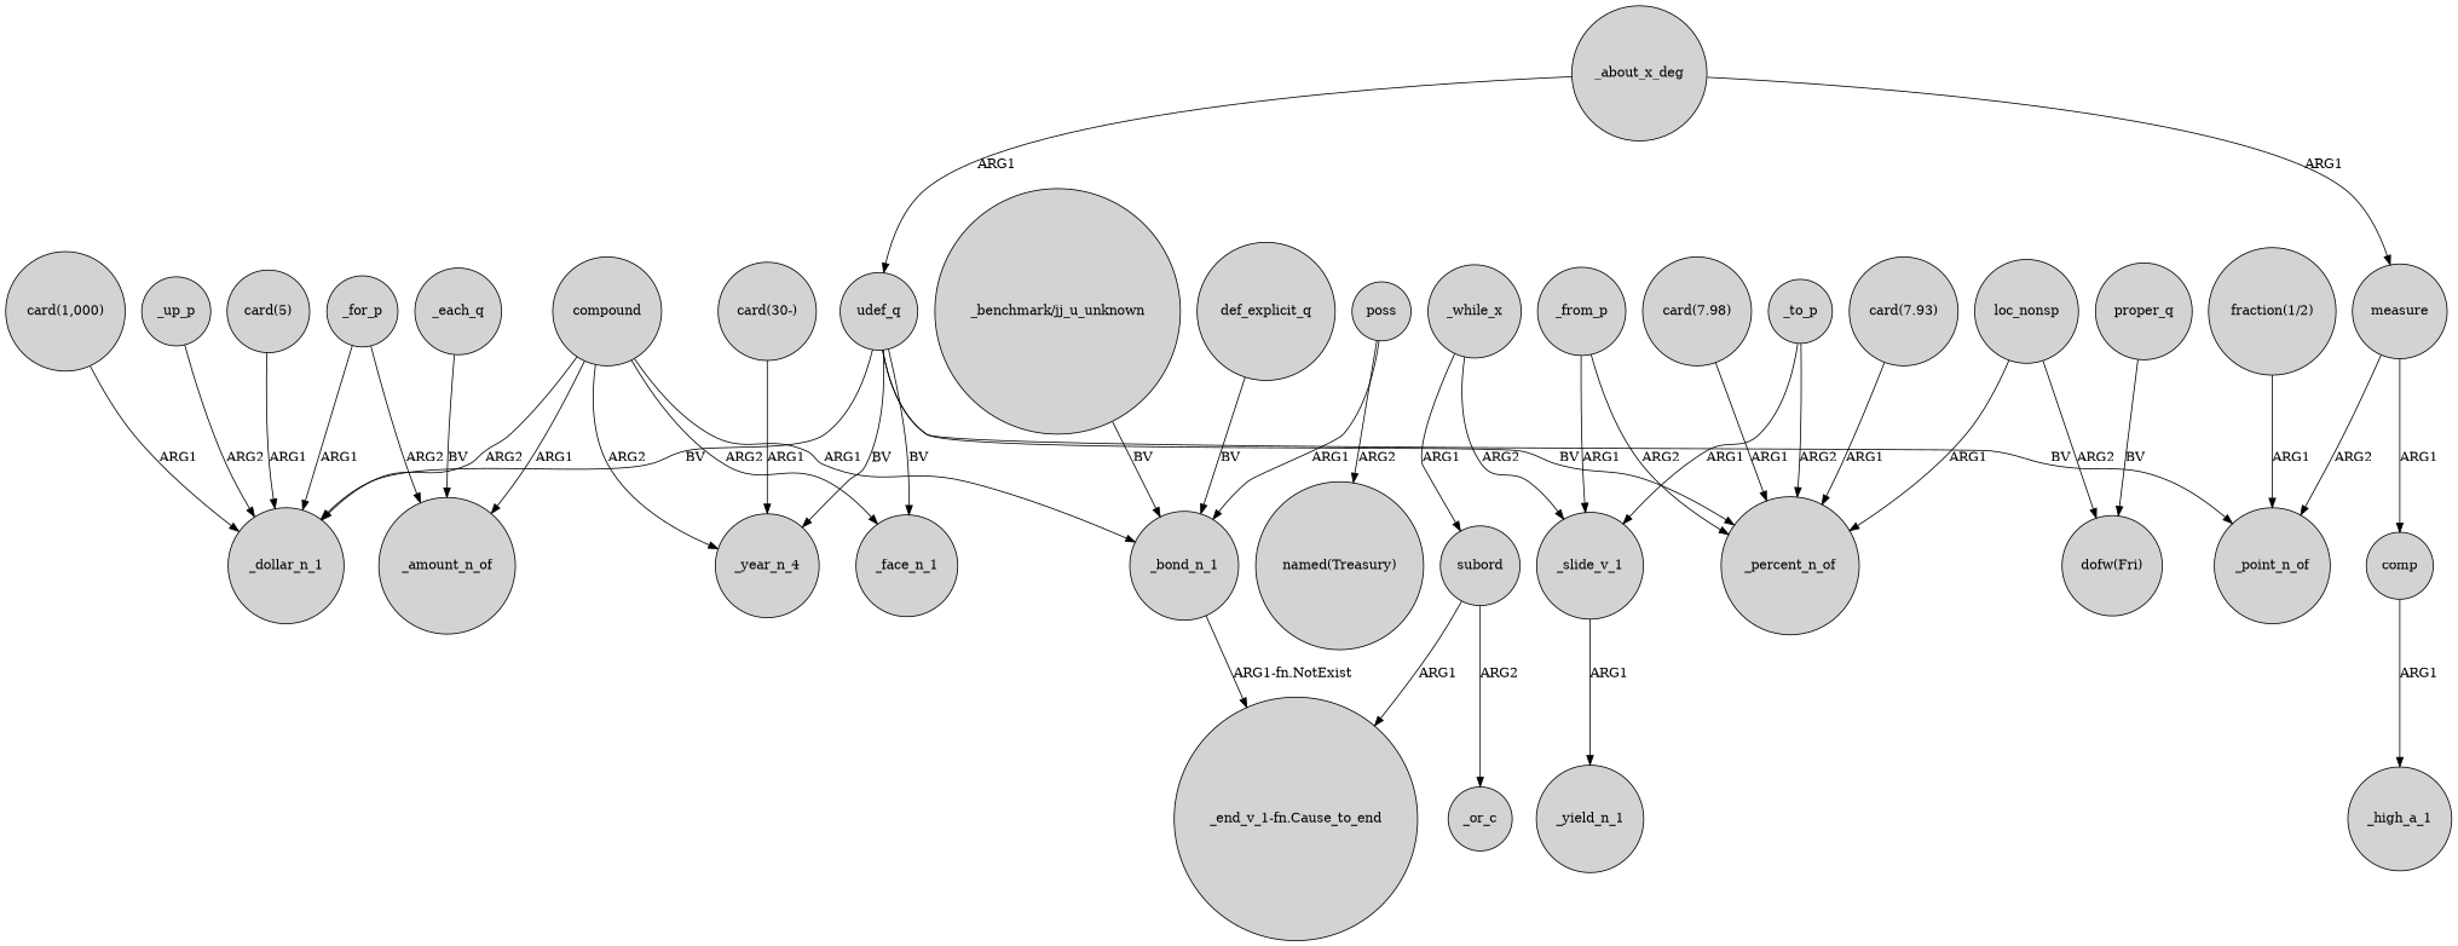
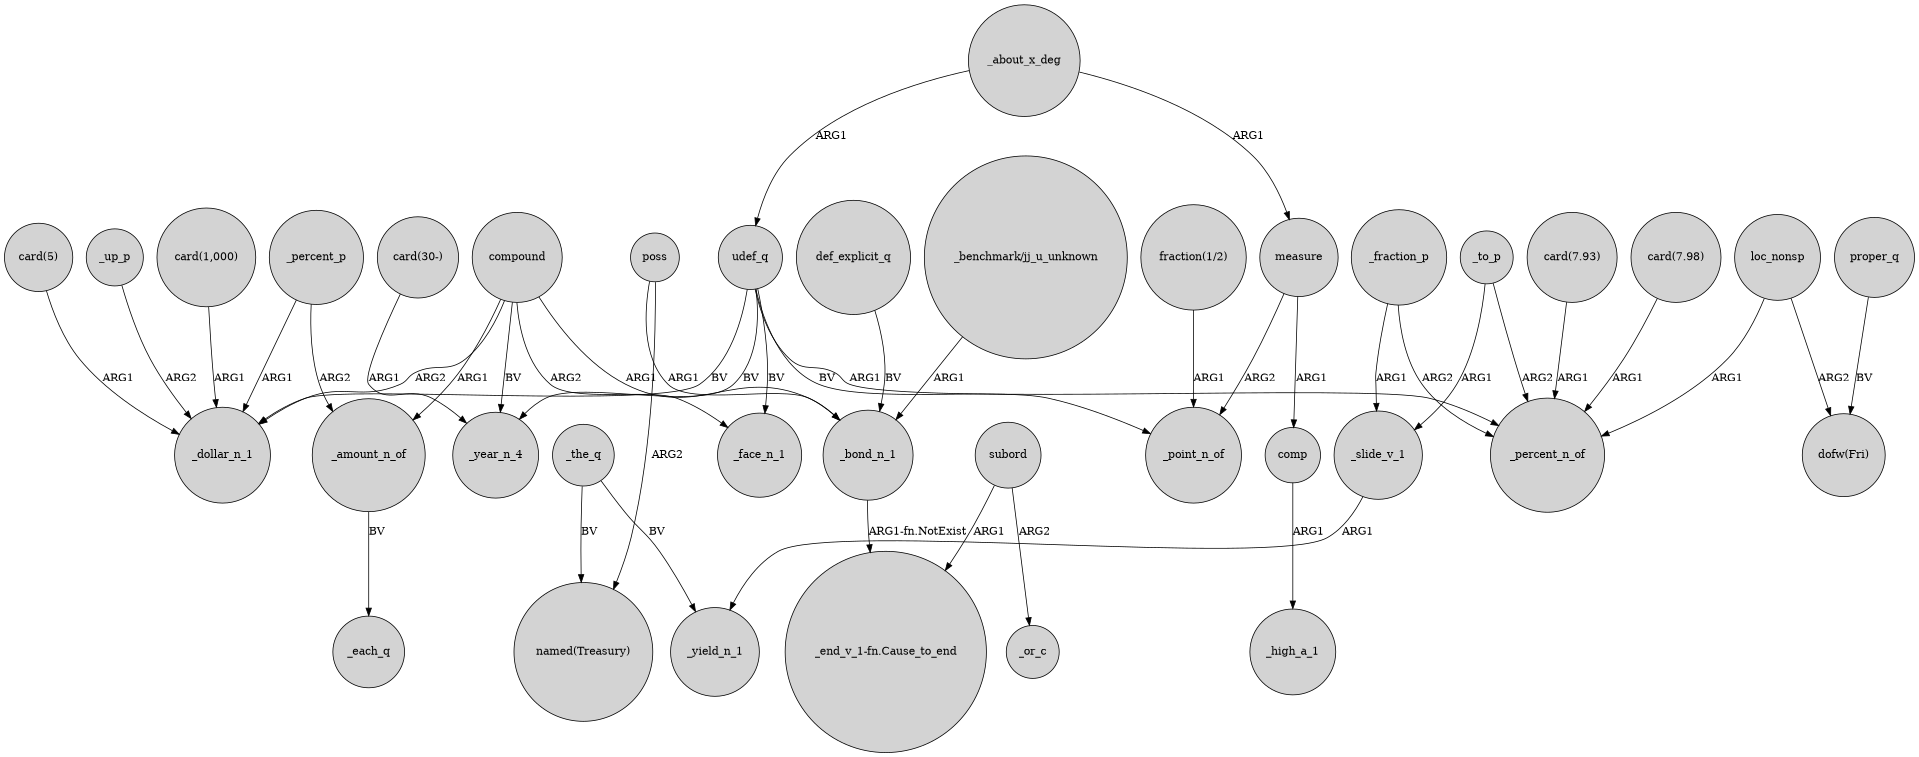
  digraph {
    node [shape=circle style=filled]
+   _the_q
    _yield_n_1
    "named(Treasury)"
    proper_q
    "dofw(Fri)"
    udef_q
    _face_n_1
    _dollar_n_1
    n9 [label=_year_n_4]
    _percent_n_of
    _point_n_of
-   _while_x
    _slide_v_1
    subord
    "_end_v_1-fn.Cause_to_end"
    _or_c
    compound
    _bond_n_1
    _amount_n_of
    _up_p
-   _from_p
+   _from_p [label=_fraction_p]
    _each_q
    "_benchmark/jj_u_unknown"
    "card(30-)"
    "card(7.93)"
    measure
    comp
    _high_a_1
    loc_nonsp
    "fraction(1/2)"
    _to_p
    _about_x_deg
    poss
    "card(1,000)"
-   _for_p
+   _for_p [label=_percent_p]
    def_explicit_q
    "card(7.98)"
    "card(5)"
+   _the_q -> _yield_n_1 [label=BV]
+   _the_q -> "named(Treasury)" [label=BV]
    proper_q -> "dofw(Fri)" [label=BV]
    udef_q -> _face_n_1 [label=BV]
    udef_q -> _dollar_n_1 [label=BV]
    udef_q -> n9 [label=BV]
-   udef_q -> _percent_n_of [label=BV]
+   udef_q -> _percent_n_of [label=ARG1]
    udef_q -> _point_n_of [label=BV]
-   _while_x -> _slide_v_1 [label=ARG2]
-   _while_x -> subord [label=ARG1]
    _slide_v_1 -> _yield_n_1 [label=ARG1]
    subord -> "_end_v_1-fn.Cause_to_end" [label=ARG1]
    subord -> _or_c [label=ARG2]
    compound -> _face_n_1 [label=ARG2]
    compound -> _dollar_n_1 [label=ARG2]
-   compound -> n9 [label=ARG2]
+   compound -> n9 [label=BV]
    compound -> _bond_n_1 [label=ARG1]
    compound -> _amount_n_of [label=ARG1]
    _bond_n_1 -> "_end_v_1-fn.Cause_to_end" [label="ARG1-fn.NotExist"]
    _up_p -> _dollar_n_1 [label=ARG2]
    _from_p -> _percent_n_of [label=ARG2]
    _from_p -> _slide_v_1 [label=ARG1]
-   _each_q -> _amount_n_of [label=BV]
-   "_benchmark/jj_u_unknown" -> _bond_n_1 [label=BV]
+   _amount_n_of -> _each_q [label=BV]
+   "_benchmark/jj_u_unknown" -> _bond_n_1 [label=ARG1]
    "card(30-)" -> n9 [label=ARG1]
    "card(7.93)" -> _percent_n_of [label=ARG1]
    measure -> _point_n_of [label=ARG2]
    measure -> comp [label=ARG1]
    comp -> _high_a_1 [label=ARG1]
    loc_nonsp -> "dofw(Fri)" [label=ARG2]
    loc_nonsp -> _percent_n_of [label=ARG1]
    "fraction(1/2)" -> _point_n_of [label=ARG1]
    _to_p -> _percent_n_of [label=ARG2]
    _to_p -> _slide_v_1 [label=ARG1]
    _about_x_deg -> udef_q [label=ARG1]
    _about_x_deg -> measure [label=ARG1]
    poss -> "named(Treasury)" [label=ARG2]
    poss -> _bond_n_1 [label=ARG1]
    "card(1,000)" -> _dollar_n_1 [label=ARG1]
    _for_p -> _dollar_n_1 [label=ARG1]
    _for_p -> _amount_n_of [label=ARG2]
    def_explicit_q -> _bond_n_1 [label=BV]
    "card(7.98)" -> _percent_n_of [label=ARG1]
    "card(5)" -> _dollar_n_1 [label=ARG1]
  }
